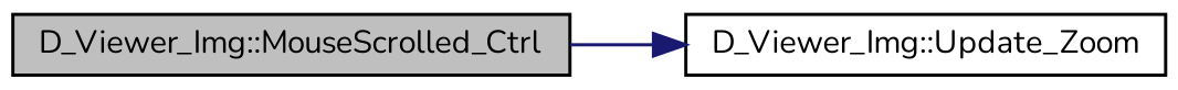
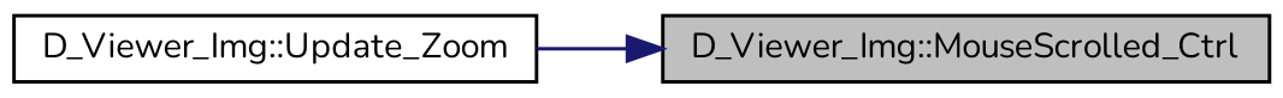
  digraph {
    rankdir=LR
    fontname=Nunito
    node [color=black fontname=Nunito fontsize=10 shape=record style=filled]
    n1 [fillcolor=grey75 fontcolor=black height=0.2 label="D_Viewer_Img::MouseScrolled_Ctrl" width=0.4]
    n2 [fillcolor=white height=0.2 label="D_Viewer_Img::Update_Zoom" width=0.4]
-   n1 -> n2 [color=midnightblue fontname=Nunito fontsize=10 labelfontname=Helvetica labelfontsize=10 style=solid]
+   n2 -> n1 [color=midnightblue fontname=Nunito fontsize=10 labelfontname=Helvetica labelfontsize=10 style=solid]
  }
